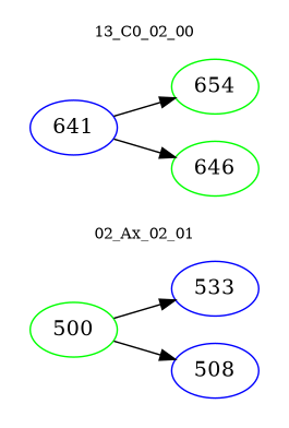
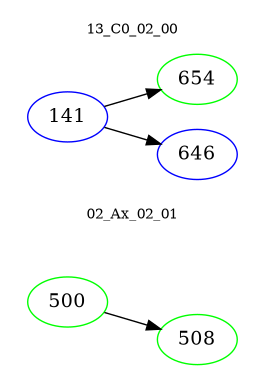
  digraph {
    rankdir=LR
    node [color=green]
    edge [color=black]
    n1 [label=500]
-   n2 [color=blue label=508]
-   n3 [color=blue label=533]
-   n4 [color=blue label=641]
-   n5 [label=646]
+   n2 [label=508]
+   n4 [color=blue label=141]
+   n5 [color=blue label=646]
    n6 [label=654]
    subgraph cluster_1 {
      color=white
      fontsize=10
      label="02_Ax_02_01"
      n1
      n2
-     n3
    }
    subgraph cluster_2 {
      color=white
      fontsize=10
      label="13_C0_02_00"
      n4
      n5
      n6
    }
    n1 -> n2
-   n1 -> n3
    n4 -> n5
    n4 -> n6
  }
